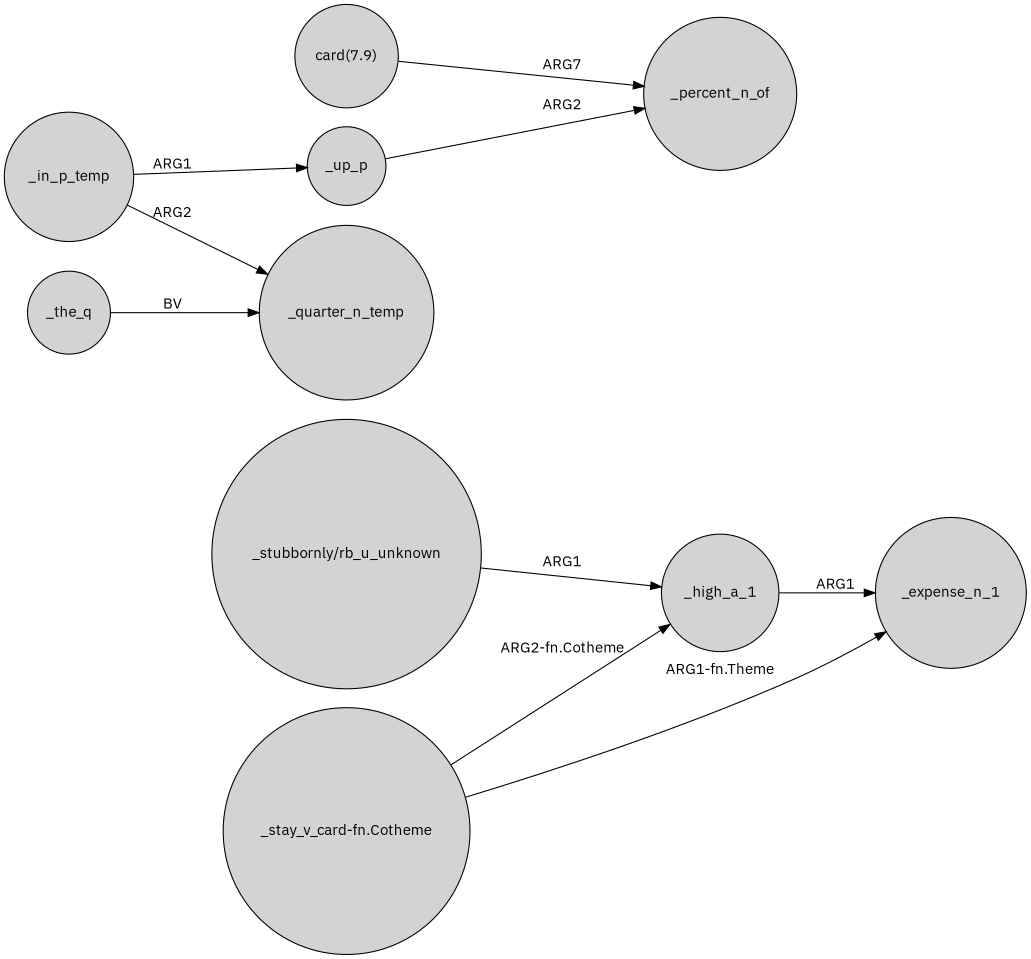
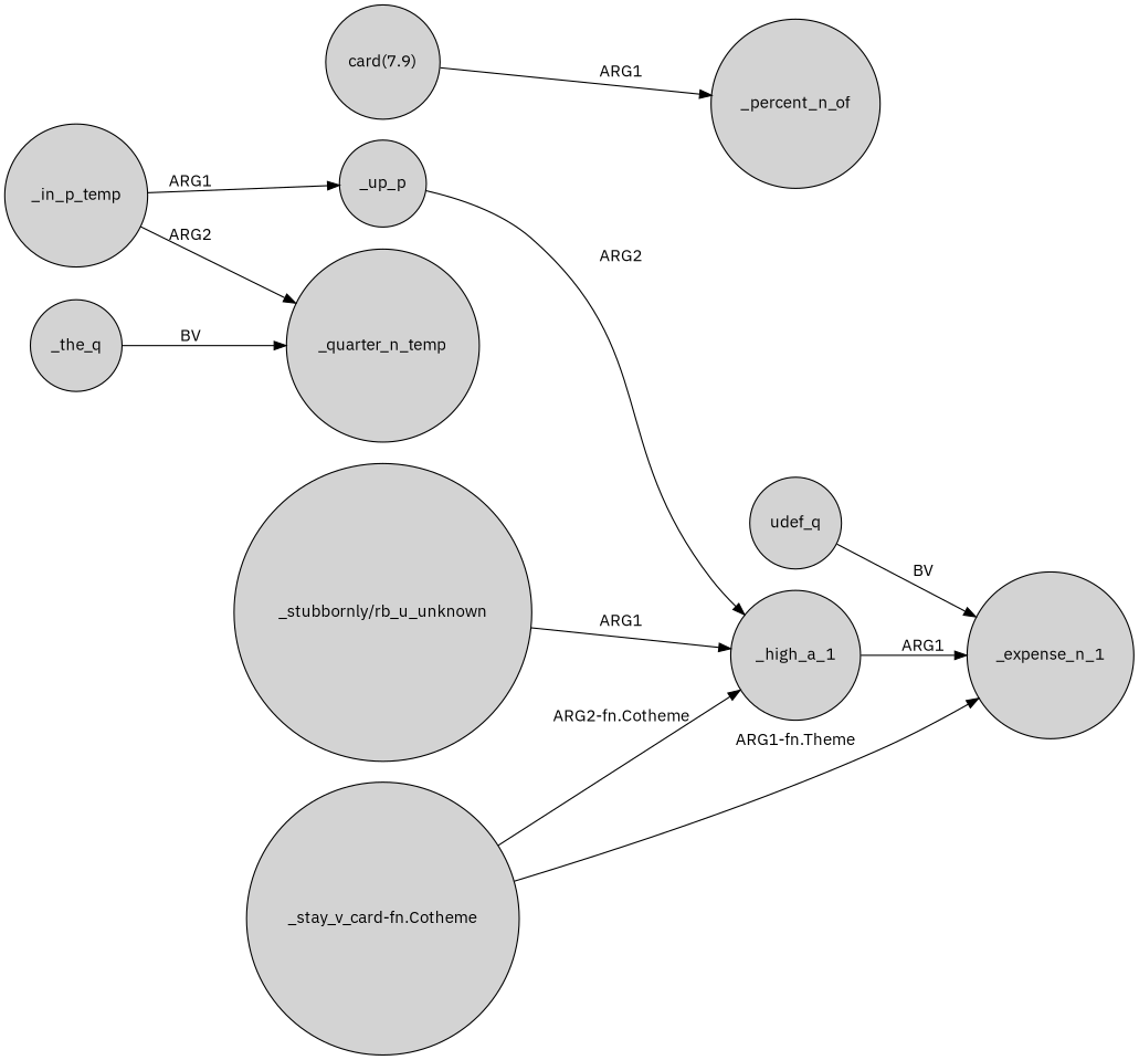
  digraph {
    fontname="IBM Plex Sans"
    rankdir=LR
    node [fontname="IBM Plex Sans" shape=circle style=filled]
    edge [fontname="IBM Plex Sans"]
    _up_p
    _percent_n_of
+   udef_q
    _expense_n_1
    n5 [label="_stay_v_card-fn.Cotheme"]
    _high_a_1
    _in_p_temp
    _quarter_n_temp
    "card(7.9)"
    "_stubbornly/rb_u_unknown"
    _the_q
-   _up_p -> _percent_n_of [label=ARG2]
+   _up_p -> _high_a_1 [label=ARG2]
+   udef_q -> _expense_n_1 [label=BV]
    n5 -> _expense_n_1 [label="ARG1-fn.Theme"]
    n5 -> _high_a_1 [label="ARG2-fn.Cotheme"]
    _high_a_1 -> _expense_n_1 [label=ARG1]
    _in_p_temp -> _up_p [label=ARG1]
    _in_p_temp -> _quarter_n_temp [label=ARG2]
-   "card(7.9)" -> _percent_n_of [label=ARG7]
+   "card(7.9)" -> _percent_n_of [label=ARG1]
    "_stubbornly/rb_u_unknown" -> _high_a_1 [label=ARG1]
    _the_q -> _quarter_n_temp [label=BV]
  }
